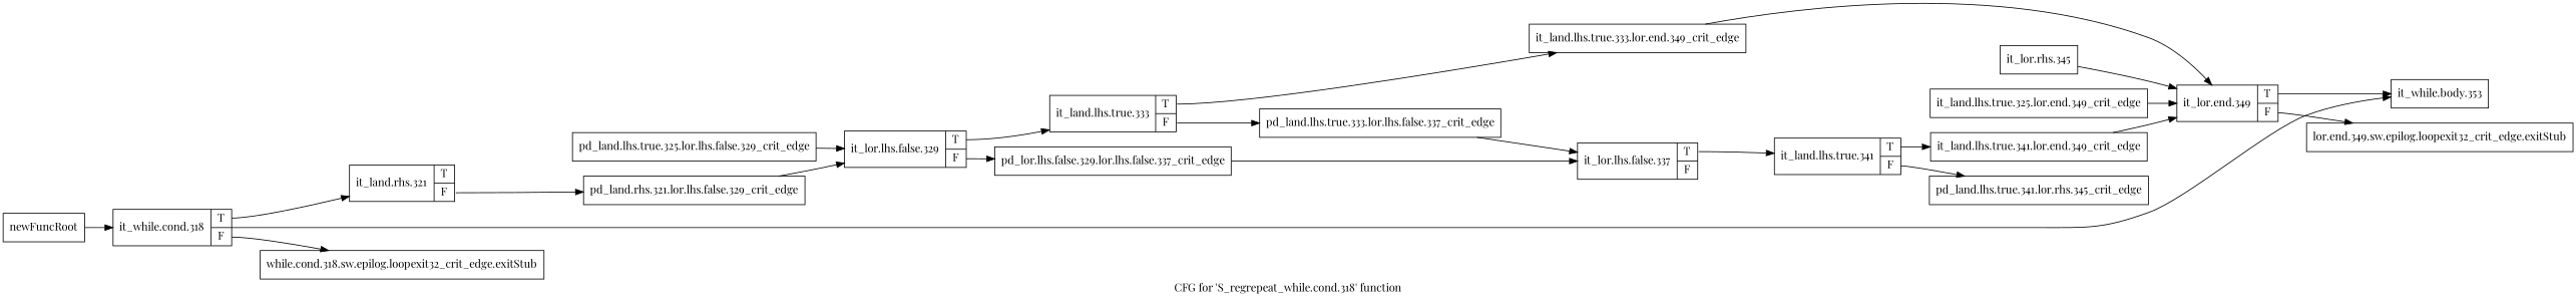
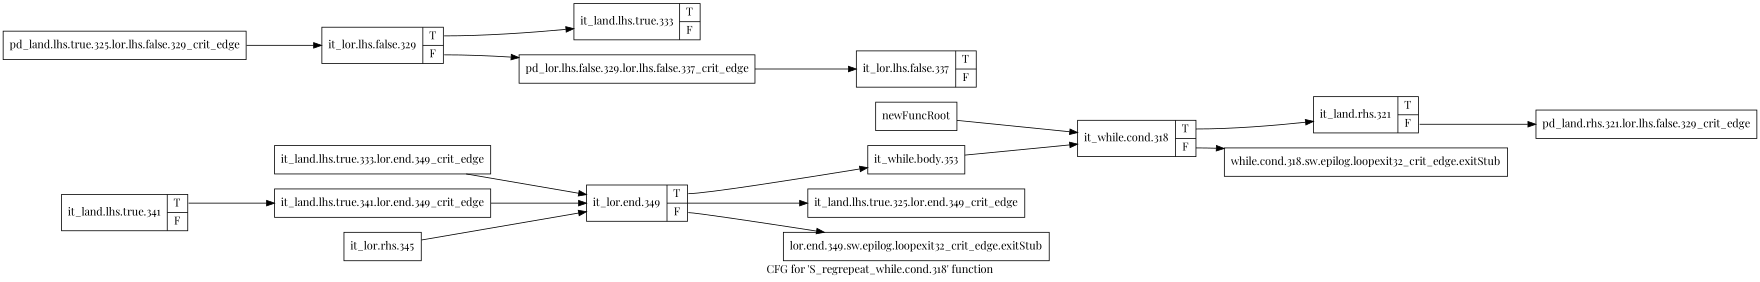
  digraph {
    fontname="Playfair Display"
    label="CFG for 'S_regrepeat_while.cond.318' function"
    rankdir=LR
    node [fontname="Playfair Display" shape=record]
    edge [fontname="Playfair Display"]
    n1 [label="{newFuncRoot}"]
    n2 [label="{it_while.cond.318|{<s0>T|<s1>F}}"]
    n3 [label="{while.cond.318.sw.epilog.loopexit32_crit_edge.exitStub}"]
    n4 [label="{it_land.rhs.321|{<s0>T|<s1>F}}"]
    n5 [label="{pd_land.rhs.321.lor.lhs.false.329_crit_edge}"]
    n6 [label="{lor.end.349.sw.epilog.loopexit32_crit_edge.exitStub}"]
    n7 [label="{it_lor.lhs.false.329|{<s0>T|<s1>F}}"]
    n8 [label="{it_land.lhs.true.325.lor.end.349_crit_edge}"]
    n9 [label="{it_lor.end.349|{<s0>T|<s1>F}}"]
    n10 [label="{pd_land.lhs.true.325.lor.lhs.false.329_crit_edge}"]
    n11 [label="{it_land.lhs.true.333|{<s0>T|<s1>F}}"]
    n12 [label="{pd_lor.lhs.false.329.lor.lhs.false.337_crit_edge}"]
    n13 [label="{it_land.lhs.true.333.lor.end.349_crit_edge}"]
-   n14 [label="{pd_land.lhs.true.333.lor.lhs.false.337_crit_edge}"]
    n15 [label="{it_lor.lhs.false.337|{<s0>T|<s1>F}}"]
    n16 [label="{it_while.body.353}"]
    n17 [label="{it_land.lhs.true.341|{<s0>T|<s1>F}}"]
    n18 [label="{it_land.lhs.true.341.lor.end.349_crit_edge}"]
-   n19 [label="{pd_land.lhs.true.341.lor.rhs.345_crit_edge}"]
    n20 [label="{it_lor.rhs.345}"]
    n1 -> n2
    n2 -> n3 [tailport=s1]
    n2 -> n4 [tailport=s0]
    n4 -> n5 [tailport=s1]
-   n5 -> n7
    n7 -> n11 [tailport=s0]
    n7 -> n12 [tailport=s1]
-   n8 -> n9
+   n9 -> n8
    n9 -> n6 [tailport=s1]
    n9 -> n16 [tailport=s0]
    n10 -> n7
-   n11 -> n13 [tailport=s0]
-   n11 -> n14 [tailport=s1]
    n12 -> n15
    n13 -> n9
-   n14 -> n15
-   n15 -> n17 [tailport=s0]
-   n2 -> n16
+   n16 -> n2
    n17 -> n18 [tailport=s0]
-   n17 -> n19 [tailport=s1]
    n18 -> n9
    n20 -> n9
  }
